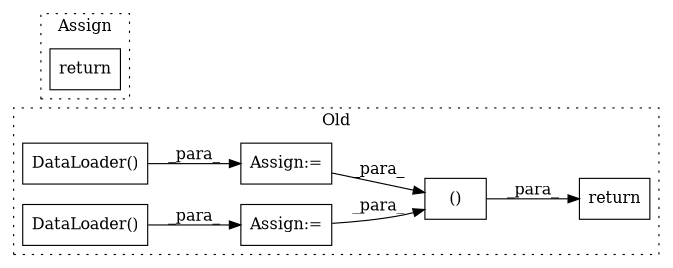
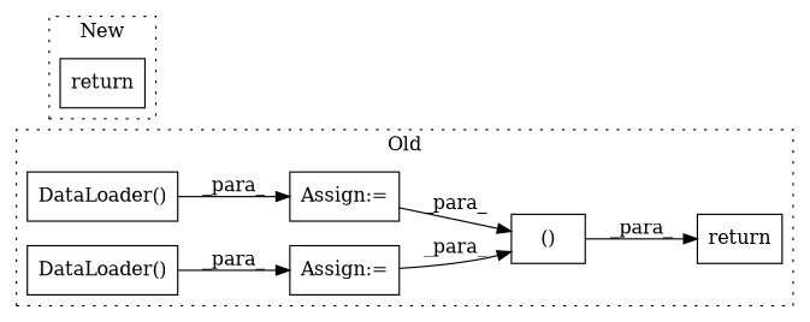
  digraph {
    rankdir=LR
    node [a=75 l=3 shape=box]
    n1 [l="28,77" label="DataLoader()" s="1573,1613"]
    n2 [a=54 l=41 label="()" s=1716]
    n3 [a=68 label="Assign:=" s=1570]
    n4 [a=93 l=7 label=return s=1696]
    n5 [a=68 label="Assign:=" s=1281]
    n6 [l="28,74" label="DataLoader()" s="1284,1325"]
    n7 [a=93 l=7 label=return s=1003]
    subgraph cluster_1 {
      label=Old
      style=dotted
      n1
      n2
      n3
      n4
      n5
      n6
    }
    subgraph cluster_2 {
-     label=Assign
+     label=New
      style=dotted
      n7
    }
    n1 -> n3 [label=_para_]
    n2 -> n4 [label=_para_]
    n3 -> n2 [label=_para_]
    n5 -> n2 [label=_para_]
    n6 -> n5 [label=_para_]
  }
